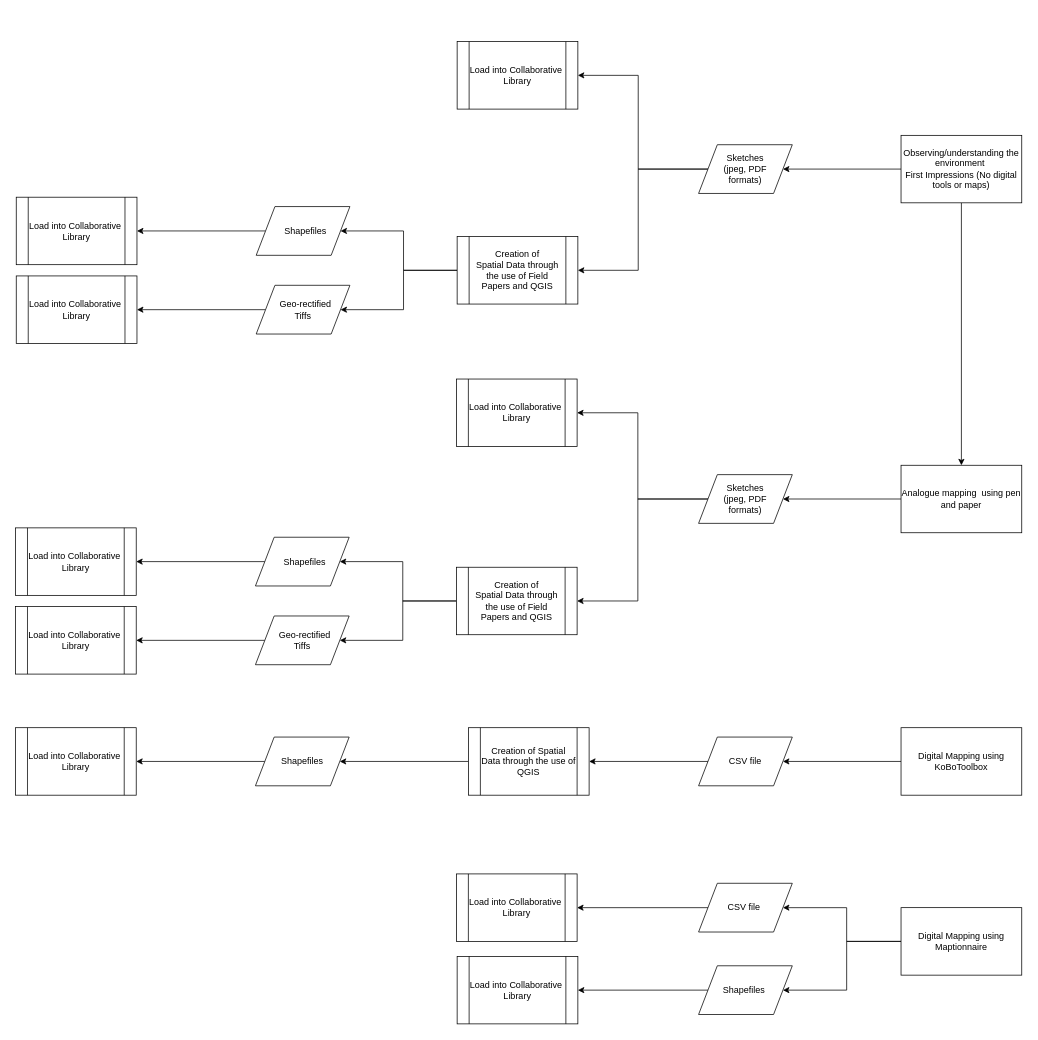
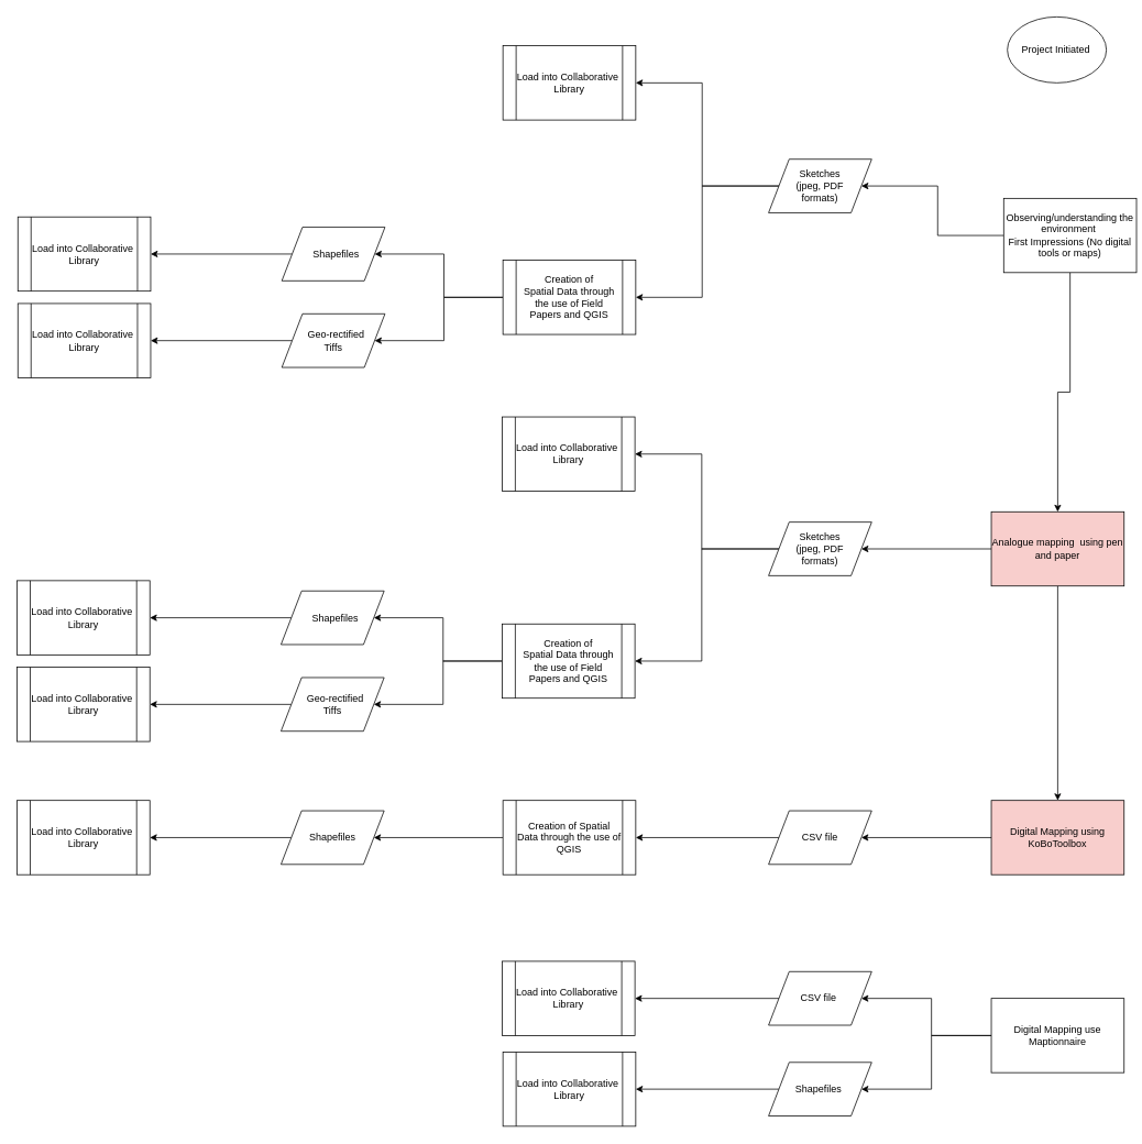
  <mxCell id="0" />
  <mxCell id="1" parent="0" />
+ <mxCell id="2" value="Project Initiated&amp;nbsp;" style="ellipse;whiteSpace=wrap;html=1;" vertex="1" parent="1"><mxGeometry x="1220.5" y="20" width="120" height="80" as="geometry" /></mxCell>
  <mxCell id="3" style="edgeStyle=orthogonalEdgeStyle;rounded=0;orthogonalLoop=1;jettySize=auto;html=1;exitX=0.5;exitY=1;exitDx=0;exitDy=0;entryX=0.5;entryY=0;entryDx=0;entryDy=0;" edge="1" parent="1" source="5" target="11"><mxGeometry relative="1" as="geometry" /></mxCell>
  <mxCell id="4" style="edgeStyle=orthogonalEdgeStyle;rounded=0;orthogonalLoop=1;jettySize=auto;html=1;exitX=0;exitY=0.5;exitDx=0;exitDy=0;entryX=1;entryY=0.5;entryDx=0;entryDy=0;" edge="1" parent="1" source="5" target="8"><mxGeometry relative="1" as="geometry" /></mxCell>
- <mxCell id="5" value="&lt;div&gt;Observing/understanding the environment&amp;nbsp;&lt;/div&gt;&lt;div&gt;First Impressions (No digital tools or maps)&lt;/div&gt;" style="rounded=0;html=1;align=center;whiteSpace=wrap;" vertex="1" parent="1"><mxGeometry x="1201" y="180" width="161" height="90" as="geometry" /></mxCell>
+ <mxCell id="5" value="&lt;div&gt;Observing/understanding the environment&amp;nbsp;&lt;/div&gt;&lt;div&gt;First Impressions (No digital tools or maps)&lt;/div&gt;" style="rounded=0;html=1;align=center;whiteSpace=wrap;" vertex="1" parent="1"><mxGeometry x="1216" y="240" width="161" height="90" as="geometry" /></mxCell>
  <mxCell id="6" style="edgeStyle=orthogonalEdgeStyle;rounded=0;orthogonalLoop=1;jettySize=auto;html=1;exitX=0;exitY=0.5;exitDx=0;exitDy=0;entryX=1;entryY=0.5;entryDx=0;entryDy=0;" edge="1" parent="1" source="8" target="21"><mxGeometry relative="1" as="geometry" /></mxCell>
  <mxCell id="7" style="edgeStyle=orthogonalEdgeStyle;rounded=0;orthogonalLoop=1;jettySize=auto;html=1;exitX=0;exitY=0.5;exitDx=0;exitDy=0;entryX=1;entryY=0.5;entryDx=0;entryDy=0;" edge="1" parent="1" source="8" target="31"><mxGeometry relative="1" as="geometry" /></mxCell>
  <mxCell id="8" value="Sketches&lt;br&gt;(jpeg, PDF&lt;br&gt;&lt;span style=&quot;font-family: &amp;#34;helvetica&amp;#34; , &amp;#34;arial&amp;#34; , sans-serif ; font-size: 0px ; white-space: nowrap&quot;&gt;%3CmxGraphModel%3E%3Croot%3E%3CmxCell%20id%3D%220%22%2F%3E%3CmxCell%20id%3D%221%22%20parent%3D%220%22%2F%3E%3CmxCell%20id%3D%222%22%20value%3D%22%26amp%3Bnbsp%3B%20Shapefiles%22%20style%3D%22shape%3Dparallelogram%3Bperimeter%3DparallelogramPerimeter%3BwhiteSpace%3Dwrap%3Bhtml%3D1%3Balign%3Dcenter%3B%22%20vertex%3D%221%22%20parent%3D%221%22%3E%3CmxGeometry%20x%3D%221200%22%20y%3D%22-3170%22%20width%3D%22125%22%20height%3D%2265%22%20as%3D%22geometry%22%2F%3E%3C%2FmxCell%3E%3C%2Froot%3E%3C%2FmxGraphModel%3E&lt;/span&gt;formats)" style="shape=parallelogram;perimeter=parallelogramPerimeter;whiteSpace=wrap;html=1;align=center;" vertex="1" parent="1"><mxGeometry x="931" y="192.5" width="125" height="65" as="geometry" /></mxCell>
+ <mxCell id="9" style="edgeStyle=orthogonalEdgeStyle;rounded=0;orthogonalLoop=1;jettySize=auto;html=1;exitX=0.5;exitY=1;exitDx=0;exitDy=0;entryX=0.5;entryY=0;entryDx=0;entryDy=0;" edge="1" parent="1" source="11" target="13"><mxGeometry relative="1" as="geometry" /></mxCell>
  <mxCell id="10" style="edgeStyle=orthogonalEdgeStyle;rounded=0;orthogonalLoop=1;jettySize=auto;html=1;exitX=0;exitY=0.5;exitDx=0;exitDy=0;entryX=1;entryY=0.5;entryDx=0;entryDy=0;" edge="1" parent="1" source="11" target="28"><mxGeometry relative="1" as="geometry" /></mxCell>
- <mxCell id="11" value="&lt;div&gt;Analogue mapping &amp;nbsp;using pen and paper&lt;/div&gt;" style="rounded=0;html=1;align=center;whiteSpace=wrap;" vertex="1" parent="1"><mxGeometry x="1201" y="620" width="161" height="90" as="geometry" /></mxCell>
+ <mxCell id="11" value="&lt;div&gt;Analogue mapping &amp;nbsp;using pen and paper&lt;/div&gt;" style="rounded=0;html=1;align=center;whiteSpace=wrap;fillColor=#f8cecc;" vertex="1" parent="1"><mxGeometry x="1201" y="620" width="161" height="90" as="geometry" /></mxCell>
  <mxCell id="12" style="edgeStyle=orthogonalEdgeStyle;rounded=0;orthogonalLoop=1;jettySize=auto;html=1;exitX=0;exitY=0.5;exitDx=0;exitDy=0;entryX=1;entryY=0.5;entryDx=0;entryDy=0;" edge="1" parent="1" source="13" target="18"><mxGeometry relative="1" as="geometry" /></mxCell>
- <mxCell id="13" value="&lt;div&gt;Digital Mapping using KoBoToolbox&lt;/div&gt;" style="rounded=0;html=1;align=center;whiteSpace=wrap;" vertex="1" parent="1"><mxGeometry x="1201" y="970" width="161" height="90" as="geometry" /></mxCell>
+ <mxCell id="13" value="&lt;div&gt;Digital Mapping using KoBoToolbox&lt;/div&gt;" style="rounded=0;html=1;align=center;whiteSpace=wrap;fillColor=#f8cecc;" vertex="1" parent="1"><mxGeometry x="1201" y="970" width="161" height="90" as="geometry" /></mxCell>
  <mxCell id="14" style="edgeStyle=orthogonalEdgeStyle;rounded=0;orthogonalLoop=1;jettySize=auto;html=1;exitX=0;exitY=0.5;exitDx=0;exitDy=0;entryX=1;entryY=0.5;entryDx=0;entryDy=0;" edge="1" parent="1" source="16" target="49"><mxGeometry relative="1" as="geometry" /></mxCell>
  <mxCell id="15" style="edgeStyle=orthogonalEdgeStyle;rounded=0;orthogonalLoop=1;jettySize=auto;html=1;exitX=0;exitY=0.5;exitDx=0;exitDy=0;entryX=1;entryY=0.5;entryDx=0;entryDy=0;" edge="1" parent="1" source="16" target="20"><mxGeometry relative="1" as="geometry" /></mxCell>
- <mxCell id="16" value="&lt;div&gt;Digital Mapping using Maptionnaire&lt;/div&gt;" style="rounded=0;html=1;align=center;whiteSpace=wrap;" vertex="1" parent="1"><mxGeometry x="1201" y="1210" width="161" height="90" as="geometry" /></mxCell>
+ <mxCell id="16" value="&lt;div&gt;Digital Mapping use Maptionnaire&lt;/div&gt;" style="rounded=0;html=1;align=center;whiteSpace=wrap;" vertex="1" parent="1"><mxGeometry x="1201" y="1210" width="161" height="90" as="geometry" /></mxCell>
  <mxCell id="17" style="edgeStyle=orthogonalEdgeStyle;rounded=0;orthogonalLoop=1;jettySize=auto;html=1;exitX=0;exitY=0.5;exitDx=0;exitDy=0;entryX=1;entryY=0.5;entryDx=0;entryDy=0;" edge="1" parent="1" source="18" target="23"><mxGeometry relative="1" as="geometry" /></mxCell>
  <mxCell id="18" value="&lt;span style=&quot;text-align: left&quot;&gt;CSV file&lt;/span&gt;" style="shape=parallelogram;perimeter=parallelogramPerimeter;whiteSpace=wrap;html=1;align=center;" vertex="1" parent="1"><mxGeometry x="931" y="982.5" width="125" height="65" as="geometry" /></mxCell>
  <mxCell id="19" style="edgeStyle=orthogonalEdgeStyle;rounded=0;orthogonalLoop=1;jettySize=auto;html=1;exitX=0;exitY=0.5;exitDx=0;exitDy=0;entryX=1;entryY=0.5;entryDx=0;entryDy=0;" edge="1" parent="1" source="20" target="51"><mxGeometry relative="1" as="geometry" /></mxCell>
  <mxCell id="20" value="Shapefiles&amp;nbsp;" style="shape=parallelogram;perimeter=parallelogramPerimeter;whiteSpace=wrap;html=1;align=center;" vertex="1" parent="1"><mxGeometry x="931" y="1287.5" width="125" height="65" as="geometry" /></mxCell>
  <mxCell id="21" value="Load into Collaborative&amp;nbsp;&lt;br&gt;Library" style="shape=process;whiteSpace=wrap;html=1;backgroundOutline=1;align=center;" vertex="1" parent="1"><mxGeometry x="609" y="55" width="161" height="90" as="geometry" /></mxCell>
  <mxCell id="22" style="edgeStyle=orthogonalEdgeStyle;rounded=0;orthogonalLoop=1;jettySize=auto;html=1;exitX=0;exitY=0.5;exitDx=0;exitDy=0;entryX=1;entryY=0.5;entryDx=0;entryDy=0;" edge="1" parent="1" source="23" target="25"><mxGeometry relative="1" as="geometry" /></mxCell>
- <mxCell id="23" value="Creation of Spatial Data through the use of QGIS" style="shape=process;whiteSpace=wrap;html=1;backgroundOutline=1;align=center;" vertex="1" parent="1"><mxGeometry x="624" y="970" width="161" height="90" as="geometry" /></mxCell>
+ <mxCell id="23" value="Creation of Spatial Data through the use of QGIS" style="shape=process;whiteSpace=wrap;html=1;backgroundOutline=1;align=center;" vertex="1" parent="1"><mxGeometry x="609" y="970" width="161" height="90" as="geometry" /></mxCell>
  <mxCell id="24" style="edgeStyle=orthogonalEdgeStyle;rounded=0;orthogonalLoop=1;jettySize=auto;html=1;exitX=0;exitY=0.5;exitDx=0;exitDy=0;entryX=1;entryY=0.5;entryDx=0;entryDy=0;" edge="1" parent="1" source="25" target="47"><mxGeometry relative="1" as="geometry" /></mxCell>
  <mxCell id="25" value="Shapefiles" style="shape=parallelogram;perimeter=parallelogramPerimeter;whiteSpace=wrap;html=1;align=center;" vertex="1" parent="1"><mxGeometry x="340" y="982.5" width="125" height="65" as="geometry" /></mxCell>
  <mxCell id="26" style="edgeStyle=orthogonalEdgeStyle;rounded=0;orthogonalLoop=1;jettySize=auto;html=1;exitX=0;exitY=0.5;exitDx=0;exitDy=0;entryX=1;entryY=0.5;entryDx=0;entryDy=0;" edge="1" parent="1" source="28" target="52"><mxGeometry relative="1" as="geometry"><mxPoint x="769.667" y="540.333" as="targetPoint" /></mxGeometry></mxCell>
  <mxCell id="27" style="edgeStyle=orthogonalEdgeStyle;rounded=0;orthogonalLoop=1;jettySize=auto;html=1;exitX=0;exitY=0.5;exitDx=0;exitDy=0;entryX=1;entryY=0.5;entryDx=0;entryDy=0;" edge="1" parent="1" source="28" target="40"><mxGeometry relative="1" as="geometry" /></mxCell>
  <mxCell id="28" value="Sketches&lt;br&gt;(jpeg, PDF&lt;br&gt;&lt;span style=&quot;font-family: &amp;#34;helvetica&amp;#34; , &amp;#34;arial&amp;#34; , sans-serif ; font-size: 0px ; white-space: nowrap&quot;&gt;%3CmxGraphModel%3E%3Croot%3E%3CmxCell%20id%3D%220%22%2F%3E%3CmxCell%20id%3D%221%22%20parent%3D%220%22%2F%3E%3CmxCell%20id%3D%222%22%20value%3D%22%26amp%3Bnbsp%3B%20Shapefiles%22%20style%3D%22shape%3Dparallelogram%3Bperimeter%3DparallelogramPerimeter%3BwhiteSpace%3Dwrap%3Bhtml%3D1%3Balign%3Dcenter%3B%22%20vertex%3D%221%22%20parent%3D%221%22%3E%3CmxGeometry%20x%3D%221200%22%20y%3D%22-3170%22%20width%3D%22125%22%20height%3D%2265%22%20as%3D%22geometry%22%2F%3E%3C%2FmxCell%3E%3C%2Froot%3E%3C%2FmxGraphModel%3E&lt;/span&gt;formats)" style="shape=parallelogram;perimeter=parallelogramPerimeter;whiteSpace=wrap;html=1;align=center;" vertex="1" parent="1"><mxGeometry x="931" y="632.5" width="125" height="65" as="geometry" /></mxCell>
  <mxCell id="29" style="edgeStyle=orthogonalEdgeStyle;rounded=0;orthogonalLoop=1;jettySize=auto;html=1;exitX=0;exitY=0.5;exitDx=0;exitDy=0;entryX=1;entryY=0.5;entryDx=0;entryDy=0;" edge="1" parent="1" source="31" target="35"><mxGeometry relative="1" as="geometry" /></mxCell>
  <mxCell id="30" style="edgeStyle=orthogonalEdgeStyle;rounded=0;orthogonalLoop=1;jettySize=auto;html=1;exitX=0;exitY=0.5;exitDx=0;exitDy=0;entryX=1;entryY=0.5;entryDx=0;entryDy=0;" edge="1" parent="1" source="31" target="33"><mxGeometry relative="1" as="geometry" /></mxCell>
  <mxCell id="31" value="Creation of &lt;br&gt;Spatial Data through the use of Field &lt;br&gt;Papers and QGIS" style="shape=process;whiteSpace=wrap;html=1;backgroundOutline=1;align=center;" vertex="1" parent="1"><mxGeometry x="609" y="315" width="161" height="90" as="geometry" /></mxCell>
  <mxCell id="32" style="edgeStyle=orthogonalEdgeStyle;rounded=0;orthogonalLoop=1;jettySize=auto;html=1;exitX=0;exitY=0.5;exitDx=0;exitDy=0;entryX=1;entryY=0.5;entryDx=0;entryDy=0;" edge="1" parent="1" source="33" target="37"><mxGeometry relative="1" as="geometry" /></mxCell>
  <mxCell id="33" value="&amp;nbsp; Geo-rectified &lt;br&gt;Tiffs" style="shape=parallelogram;perimeter=parallelogramPerimeter;whiteSpace=wrap;html=1;align=center;" vertex="1" parent="1"><mxGeometry x="341" y="380" width="125" height="65" as="geometry" /></mxCell>
  <mxCell id="34" style="edgeStyle=orthogonalEdgeStyle;rounded=0;orthogonalLoop=1;jettySize=auto;html=1;exitX=0;exitY=0.5;exitDx=0;exitDy=0;entryX=1;entryY=0.5;entryDx=0;entryDy=0;" edge="1" parent="1" source="35" target="36"><mxGeometry relative="1" as="geometry" /></mxCell>
  <mxCell id="35" value="&amp;nbsp; Shapefiles" style="shape=parallelogram;perimeter=parallelogramPerimeter;whiteSpace=wrap;html=1;align=center;" vertex="1" parent="1"><mxGeometry x="341" y="275" width="125" height="65" as="geometry" /></mxCell>
  <mxCell id="36" value="Load into Collaborative&amp;nbsp;&lt;br&gt;Library" style="shape=process;whiteSpace=wrap;html=1;backgroundOutline=1;align=center;" vertex="1" parent="1"><mxGeometry x="21" y="262.5" width="161" height="90" as="geometry" /></mxCell>
  <mxCell id="37" value="Load into Collaborative&amp;nbsp;&lt;br&gt;Library" style="shape=process;whiteSpace=wrap;html=1;backgroundOutline=1;align=center;" vertex="1" parent="1"><mxGeometry x="21" y="367.5" width="161" height="90" as="geometry" /></mxCell>
  <mxCell id="38" style="edgeStyle=orthogonalEdgeStyle;rounded=0;orthogonalLoop=1;jettySize=auto;html=1;exitX=0;exitY=0.5;exitDx=0;exitDy=0;entryX=1;entryY=0.5;entryDx=0;entryDy=0;" edge="1" parent="1" source="40" target="44"><mxGeometry relative="1" as="geometry" /></mxCell>
  <mxCell id="39" style="edgeStyle=orthogonalEdgeStyle;rounded=0;orthogonalLoop=1;jettySize=auto;html=1;exitX=0;exitY=0.5;exitDx=0;exitDy=0;entryX=1;entryY=0.5;entryDx=0;entryDy=0;" edge="1" parent="1" source="40" target="42"><mxGeometry relative="1" as="geometry" /></mxCell>
  <mxCell id="40" value="Creation of &lt;br&gt;Spatial Data through the use of Field &lt;br&gt;Papers and QGIS" style="shape=process;whiteSpace=wrap;html=1;backgroundOutline=1;align=center;" vertex="1" parent="1"><mxGeometry x="608" y="756" width="161" height="90" as="geometry" /></mxCell>
  <mxCell id="41" style="edgeStyle=orthogonalEdgeStyle;rounded=0;orthogonalLoop=1;jettySize=auto;html=1;exitX=0;exitY=0.5;exitDx=0;exitDy=0;entryX=1;entryY=0.5;entryDx=0;entryDy=0;" edge="1" parent="1" source="42" target="46"><mxGeometry relative="1" as="geometry" /></mxCell>
  <mxCell id="42" value="&amp;nbsp; Geo-rectified &lt;br&gt;Tiffs" style="shape=parallelogram;perimeter=parallelogramPerimeter;whiteSpace=wrap;html=1;align=center;" vertex="1" parent="1"><mxGeometry x="340" y="821" width="125" height="65" as="geometry" /></mxCell>
  <mxCell id="43" style="edgeStyle=orthogonalEdgeStyle;rounded=0;orthogonalLoop=1;jettySize=auto;html=1;exitX=0;exitY=0.5;exitDx=0;exitDy=0;" edge="1" parent="1" source="44" target="45"><mxGeometry relative="1" as="geometry" /></mxCell>
  <mxCell id="44" value="&amp;nbsp; Shapefiles" style="shape=parallelogram;perimeter=parallelogramPerimeter;whiteSpace=wrap;html=1;align=center;" vertex="1" parent="1"><mxGeometry x="340" y="716" width="125" height="65" as="geometry" /></mxCell>
  <mxCell id="45" value="Load into Collaborative&amp;nbsp;&lt;br&gt;Library" style="shape=process;whiteSpace=wrap;html=1;backgroundOutline=1;align=center;" vertex="1" parent="1"><mxGeometry x="20" y="703.5" width="161" height="90" as="geometry" /></mxCell>
  <mxCell id="46" value="Load into Collaborative&amp;nbsp;&lt;br&gt;Library" style="shape=process;whiteSpace=wrap;html=1;backgroundOutline=1;align=center;" vertex="1" parent="1"><mxGeometry x="20" y="808.5" width="161" height="90" as="geometry" /></mxCell>
  <mxCell id="47" value="Load into Collaborative&amp;nbsp;&lt;br&gt;Library" style="shape=process;whiteSpace=wrap;html=1;backgroundOutline=1;align=center;" vertex="1" parent="1"><mxGeometry x="20" y="970" width="161" height="90" as="geometry" /></mxCell>
  <mxCell id="48" style="edgeStyle=orthogonalEdgeStyle;rounded=0;orthogonalLoop=1;jettySize=auto;html=1;exitX=0;exitY=0.5;exitDx=0;exitDy=0;" edge="1" parent="1" source="49" target="50"><mxGeometry relative="1" as="geometry" /></mxCell>
  <mxCell id="49" value="&lt;span style=&quot;text-align: left&quot;&gt;CSV file&lt;/span&gt;&amp;nbsp;" style="shape=parallelogram;perimeter=parallelogramPerimeter;whiteSpace=wrap;html=1;align=center;" vertex="1" parent="1"><mxGeometry x="931" y="1177.5" width="125" height="65" as="geometry" /></mxCell>
  <mxCell id="50" value="Load into Collaborative&amp;nbsp;&lt;br&gt;Library" style="shape=process;whiteSpace=wrap;html=1;backgroundOutline=1;align=center;" vertex="1" parent="1"><mxGeometry x="608" y="1165" width="161" height="90" as="geometry" /></mxCell>
  <mxCell id="51" value="Load into Collaborative&amp;nbsp;&lt;br&gt;Library" style="shape=process;whiteSpace=wrap;html=1;backgroundOutline=1;align=center;" vertex="1" parent="1"><mxGeometry x="609" y="1275" width="161" height="90" as="geometry" /></mxCell>
  <mxCell id="52" value="Load into Collaborative&amp;nbsp;&lt;br&gt;Library" style="shape=process;whiteSpace=wrap;html=1;backgroundOutline=1;align=center;" vertex="1" parent="1"><mxGeometry x="608" y="505" width="161" height="90" as="geometry" /></mxCell>
